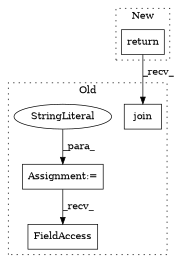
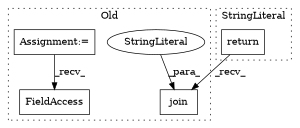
  digraph {
    node [l=7 shape=box]
    n1 [a=32 l="5,1" label=join s="1548,1569"]
    n2 [a=45 l=8 label=StringLiteral s=1561 shape=ellipse]
    n3 [a=22 label=FieldAccess s=1540]
    n4 [a=7 l=2 label="Assignment:=" s=1061]
    n5 [a=41 label=return s=1004]
    subgraph cluster_1 {
      label=Old
      style=dotted
      n1
      n2
      n3
      n4
    }
    subgraph cluster_2 {
-     label=New
+     label=StringLiteral
      style=dotted
      n5
    }
-   n2 -> n4 [label=_para_]
+   n2 -> n1 [label=_para_]
    n4 -> n3 [label=_recv_]
    n5 -> n1 [label=_recv_]
  }
